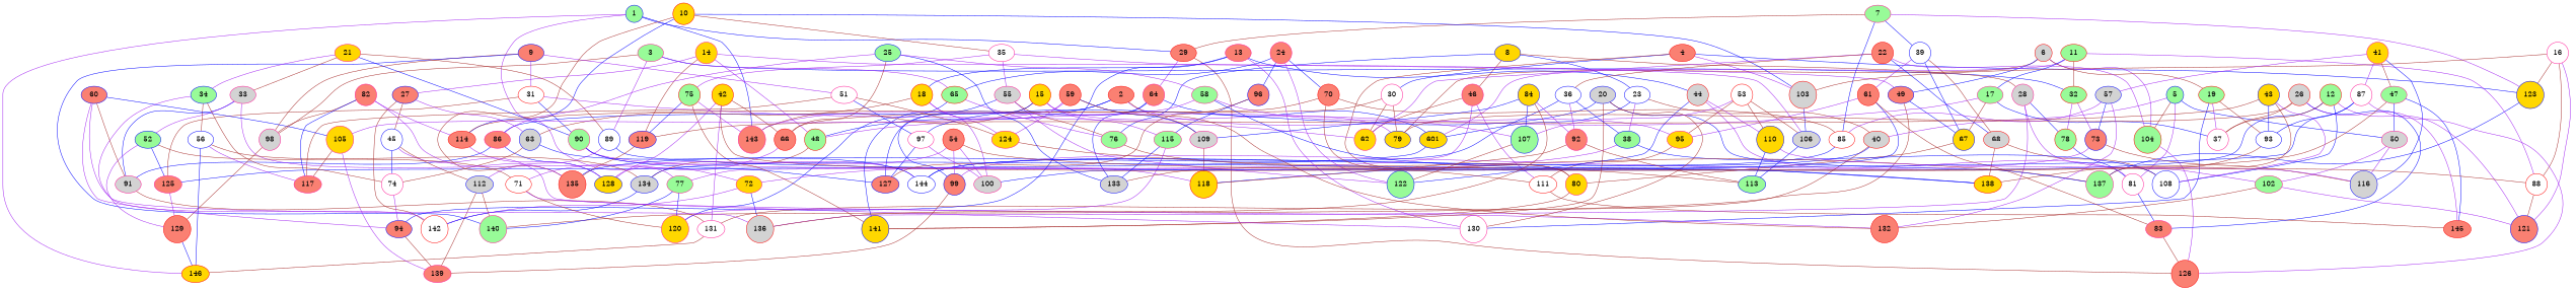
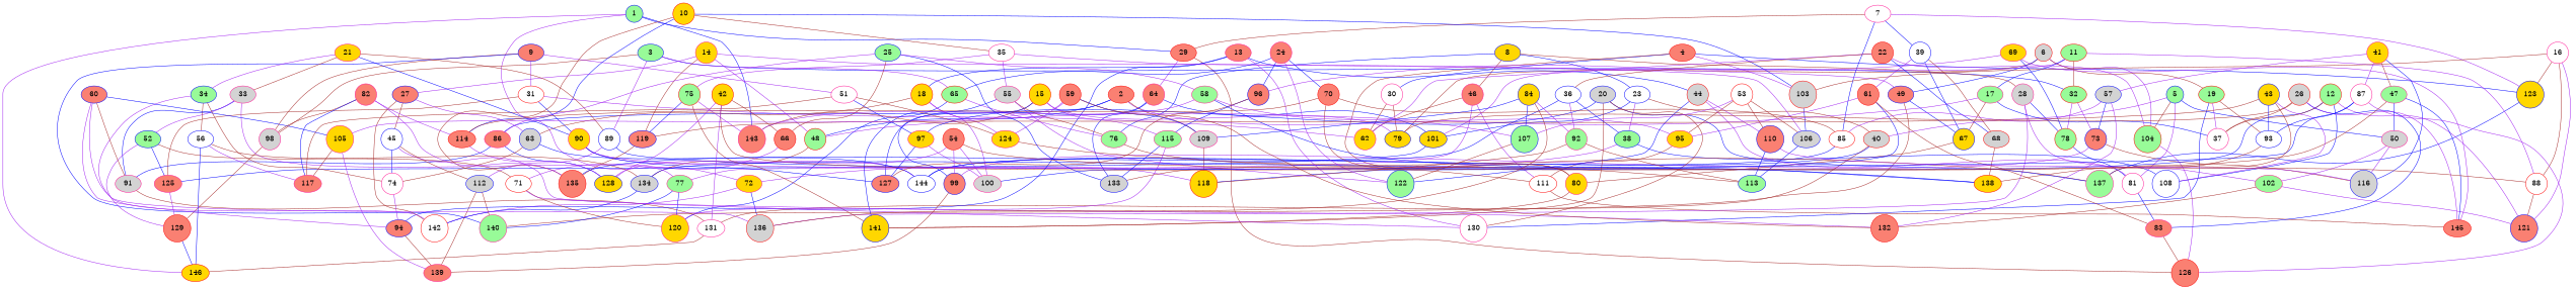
  graph {
    node [color=deeppink fillcolor=salmon shape=ellipse style=filled]
    edge [color=purple]
    1 [color=blue fillcolor=palegreen shape=circle]
    29 [color=red]
    72 [fillcolor=gold]
    143 [shape=circle]
    146 [color=red fillcolor=gold]
    64 [shape=circle]
    126 [color=red shape=circle]
    142 [color=red fillcolor=white shape=circle]
    136 [color=red fillcolor=lightgrey shape=circle]
    2 [color=red]
    48 [color=red fillcolor=palegreen shape=circle]
    86
    95 [fillcolor=gold]
    109 [fillcolor=lightgrey]
    134 [color=blue fillcolor=lightgrey]
    91 [fillcolor=lightgrey]
    128 [color=blue fillcolor=gold]
    111 [color=red fillcolor=white]
    118 [color=red fillcolor=gold shape=circle]
-   3 [fillcolor=palegreen]
+   3 [color=blue fillcolor=palegreen]
    32 [color=red fillcolor=palegreen]
    65 [color=red fillcolor=palegreen]
    89 [color=blue fillcolor=white shape=circle]
    98 [fillcolor=lightgrey shape=circle]
    78 [color=red fillcolor=palegreen shape=circle]
    73 [color=blue shape=circle]
    76 [fillcolor=palegreen]
    120 [fillcolor=gold shape=circle]
    112 [color=blue fillcolor=lightgrey]
    138 [color=red fillcolor=gold]
    129 [color=red shape=circle]
    4 [color=red]
    30 [fillcolor=white shape=circle]
    80 [fillcolor=gold shape=circle]
    103 [color=red fillcolor=lightgrey shape=circle]
    123 [color=blue fillcolor=gold shape=circle]
    79 [color=blue fillcolor=gold]
    62 [fillcolor=gold shape=circle]
    66 [color=red shape=circle]
    141 [color=blue fillcolor=gold shape=circle]
    106 [color=blue fillcolor=lightgrey]
    137 [fillcolor=palegreen shape=circle]
    5 [color=blue fillcolor=palegreen shape=circle]
    40 [color=red fillcolor=lightgrey]
    50 [fillcolor=lightgrey]
    81 [fillcolor=white shape=circle]
    104 [color=red fillcolor=palegreen shape=circle]
    131 [fillcolor=white]
    144 [color=blue fillcolor=white]
    102 [fillcolor=palegreen]
    116 [color=blue fillcolor=lightgrey shape=circle]
    83
    6 [color=red fillcolor=lightgrey shape=circle]
    19 [color=red fillcolor=palegreen]
    49 [color=blue]
    37 [fillcolor=white shape=circle]
    130 [fillcolor=white shape=circle]
    93 [color=blue fillcolor=white]
    140 [fillcolor=palegreen shape=circle]
    67 [color=blue fillcolor=gold shape=circle]
-   7 [fillcolor=palegreen]
+   7 [fillcolor=white]
    39 [color=blue fillcolor=white shape=circle]
    85 [color=red fillcolor=white]
    68 [color=red fillcolor=lightgrey]
    61 [color=red shape=circle]
    8 [color=blue fillcolor=gold]
    23 [color=blue fillcolor=white]
    28 [fillcolor=lightgrey shape=circle]
    46 [shape=circle]
-   101 [color=blue fillcolor=gold label=601]
+   101 [color=blue fillcolor=gold]
    38 [color=blue fillcolor=palegreen]
    77 [fillcolor=palegreen]
    113 [color=blue fillcolor=palegreen]
    9 [color=blue]
    31 [color=red fillcolor=white]
    51 [fillcolor=white]
-   90 [fillcolor=palegreen shape=circle]
+   90 [fillcolor=gold shape=circle]
    125
    124 [fillcolor=gold]
-   97 [fillcolor=white]
+   97 [fillcolor=gold]
    117
    10 [color=red fillcolor=gold shape=circle]
    35 [fillcolor=white]
    114 [color=red]
    135 [color=red shape=circle]
    55 [fillcolor=lightgrey]
    75 [color=red fillcolor=palegreen shape=circle]
    11 [color=red fillcolor=palegreen]
    17 [fillcolor=palegreen]
    88 [color=red fillcolor=white shape=circle]
    121 [color=blue shape=circle]
    12 [color=red fillcolor=palegreen shape=circle]
    108 [color=blue fillcolor=white shape=circle]
    18 [color=red fillcolor=gold shape=circle]
    13
    44 [color=red fillcolor=lightgrey shape=circle]
    94 [color=blue]
    63 [color=blue fillcolor=lightgrey shape=circle]
    100 [fillcolor=lightgrey]
    122 [color=blue fillcolor=palegreen shape=circle]
-   110 [color=blue fillcolor=gold shape=circle]
+   110 [color=blue shape=circle]
    139
    14 [fillcolor=gold shape=circle]
    27 [color=blue]
    119 [color=blue]
    45 [color=blue fillcolor=white shape=circle]
    15 [color=red fillcolor=gold shape=circle]
    99 [color=blue shape=circle]
    115 [fillcolor=palegreen]
    133 [color=blue fillcolor=lightgrey]
    16 [fillcolor=white shape=circle]
    74 [fillcolor=white shape=circle]
    20 [color=blue fillcolor=lightgrey]
    127 [color=blue]
    21 [fillcolor=gold]
    33 [fillcolor=lightgrey]
    34 [color=blue fillcolor=palegreen]
    52 [color=blue fillcolor=palegreen]
    56 [color=blue fillcolor=white]
+   69 [fillcolor=gold]
    96 [color=blue shape=circle]
    145 [color=red]
    22 [color=red shape=circle]
    36 [color=blue fillcolor=white]
-   92 [shape=circle]
+   92 [fillcolor=palegreen shape=circle]
    24 [shape=circle]
    70 [color=red shape=circle]
    25 [color=blue fillcolor=palegreen]
    58 [fillcolor=palegreen]
    107 [color=blue fillcolor=palegreen shape=circle]
    71 [color=red fillcolor=white]
    26 [color=red fillcolor=lightgrey shape=circle]
    132 [color=red shape=circle]
    41 [fillcolor=gold shape=circle]
    47 [fillcolor=palegreen]
    57 [color=blue fillcolor=lightgrey]
    87 [fillcolor=white shape=circle]
    42 [color=red fillcolor=gold shape=circle]
    43 [color=blue fillcolor=gold shape=circle]
    53 [color=red fillcolor=white shape=circle]
    54 [color=red shape=circle]
    59 [color=red shape=circle]
    105 [fillcolor=gold shape=circle]
    60 [color=blue]
    82 [shape=circle]
    84 [color=blue fillcolor=gold shape=circle]
    1 -- 29 [color=blue]
    1 -- 72
    1 -- 143 [color=blue]
    1 -- 146
    29 -- 64
    29 -- 126 [color=brown]
    72 -- 142
    72 -- 136 [color=blue]
    64 -- 101 [color=blue]
    64 -- 133 [color=blue]
    64 -- 127 [color=blue]
    2 -- 48 [color=blue]
    2 -- 86 [color=blue]
    2 -- 95
    2 -- 109 [color=brown]
    48 -- 134 [color=brown]
    86 -- 91 [color=blue]
    86 -- 128 [color=blue]
    95 -- 111 [color=brown]
    109 -- 118 [color=brown]
    134 -- 142 [color=blue]
    91 -- 131 [color=brown]
    111 -- 145 [color=brown]
    3 -- 32 [color=blue]
    3 -- 65
    3 -- 89
    3 -- 98 [color=brown]
    32 -- 78
    32 -- 73
    65 -- 76
    65 -- 120 [color=blue]
    89 -- 112
    89 -- 138 [color=blue]
    98 -- 129 [color=brown]
    78 -- 81 [color=blue]
    73 -- 116 [color=brown]
    73 -- 99
    76 -- 113 [color=brown]
    112 -- 140 [color=brown]
    112 -- 139 [color=brown]
    129 -- 146 [color=blue]
    4 -- 30 [color=blue]
    4 -- 80 [color=brown]
    4 -- 103
    4 -- 123 [color=blue]
    30 -- 79 [color=brown]
    30 -- 62 [color=brown]
-   30 -- 66 [color=brown]
    80 -- 141 [color=brown]
    103 -- 106 [color=blue]
    123 -- 137 [color=blue]
    66 -- 71
    106 -- 113 [color=blue]
    5 -- 40
    5 -- 50 [color=blue]
    5 -- 81
    5 -- 104 [color=brown]
    40 -- 131 [color=brown]
    40 -- 144 [color=blue]
    50 -- 102
    50 -- 116
    81 -- 83 [color=blue]
    104 -- 126
    131 -- 146 [color=brown]
    102 -- 121
    102 -- 132 [color=brown]
    83 -- 126 [color=brown]
    6 -- 79 [color=brown]
    6 -- 104
    6 -- 19 [color=brown]
    6 -- 49 [color=blue]
    19 -- 37
    19 -- 130 [color=blue]
    19 -- 93 [color=brown]
    49 -- 140 [color=brown]
    49 -- 67 [color=blue]
    93 -- 138 [color=brown]
    67 -- 80 [color=brown]
    7 -- 29 [color=brown]
    7 -- 123
    7 -- 39 [color=blue]
    7 -- 85 [color=blue]
    39 -- 67 [color=blue]
    39 -- 68 [color=brown]
    39 -- 61
    85 -- 144 [color=blue]
    68 -- 138 [color=brown]
-   68 -- 108 [color=brown]
    61 -- 95
    61 -- 118 [color=blue]
    61 -- 83 [color=brown]
    8 -- 76 [color=blue]
    8 -- 23 [color=blue]
    8 -- 28 [color=brown]
    8 -- 46 [color=brown]
    23 -- 40 [color=brown]
    23 -- 101 [color=blue]
    23 -- 38
    28 -- 136
    28 -- 78 [color=blue]
    28 -- 102
    46 -- 111
    46 -- 62 [color=brown]
    46 -- 77
    101 -- 125 [color=blue]
    38 -- 72
    38 -- 108 [color=blue]
    77 -- 120 [color=blue]
    77 -- 140 [color=blue]
    9 -- 98 [color=brown]
    9 -- 140 [color=blue]
    9 -- 31
    9 -- 51
    31 -- 62
    31 -- 90 [color=blue]
    31 -- 125 [color=brown]
    51 -- 124 [color=brown]
    51 -- 97 [color=blue]
    51 -- 117 [color=brown]
    90 -- 118
    90 -- 144
    90 -- 127 [color=blue]
    125 -- 129
    124 -- 137 [color=brown]
    97 -- 100
    97 -- 127 [color=blue]
    10 -- 103 [color=blue]
    10 -- 35 [color=brown]
    10 -- 114 [color=blue]
    10 -- 135 [color=brown]
    35 -- 49
    35 -- 55
    35 -- 75
    114 -- 128
    55 -- 76 [color=brown]
    55 -- 141 [color=blue]
    55 -- 122
    75 -- 143
    75 -- 141 [color=brown]
    75 -- 119 [color=blue]
    11 -- 32 [color=brown]
    11 -- 101
    11 -- 17 [color=blue]
    11 -- 88
    17 -- 48
    17 -- 37 [color=blue]
    17 -- 67 [color=brown]
    88 -- 121 [color=brown]
    12 -- 134 [color=blue]
    12 -- 37 [color=brown]
    12 -- 121
    12 -- 108 [color=blue]
    18 -- 124
    18 -- 63 [color=brown]
    18 -- 100
    13 -- 130
    13 -- 18 [color=blue]
    13 -- 44 [color=blue]
    13 -- 94 [color=blue]
    44 -- 81
    44 -- 122 [color=blue]
    44 -- 110
    94 -- 139 [color=brown]
    63 -- 144 [color=blue]
    63 -- 74 [color=brown]
    110 -- 116
    110 -- 113 [color=blue]
    14 -- 48
    14 -- 106
    14 -- 27
    14 -- 119 [color=brown]
    27 -- 142 [color=brown]
    27 -- 63
    27 -- 45 [color=brown]
    119 -- 135 [color=brown]
    45 -- 112 [color=brown]
    45 -- 74 [color=blue]
    45 -- 132
    15 -- 143 [color=brown]
    15 -- 79
    15 -- 99 [color=blue]
    15 -- 115
    99 -- 139 [color=brown]
    115 -- 120
    115 -- 133 [color=blue]
    16 -- 103 [color=brown]
    16 -- 123 [color=brown]
    16 -- 88 [color=brown]
    16 -- 121
    74 -- 94
    20 -- 141 [color=brown]
    20 -- 137 [color=blue]
    20 -- 130 [color=brown]
    20 -- 97 [color=blue]
    21 -- 89 [color=brown]
    21 -- 90 [color=blue]
    21 -- 33 [color=brown]
    21 -- 34
    33 -- 91 [color=blue]
    33 -- 77
    33 -- 52
    34 -- 142
    34 -- 74 [color=brown]
    34 -- 56 [color=brown]
    52 -- 129
    52 -- 125 [color=blue]
    52 -- 71 [color=brown]
    56 -- 146 [color=blue]
    56 -- 134 [color=brown]
    56 -- 117
+   69 -- 78 [color=blue]
+   69 -- 96
+   69 -- 145
    96 -- 115 [color=blue]
    96 -- 127 [color=brown]
    22 -- 62
    22 -- 104
    22 -- 68 [color=blue]
    22 -- 36 [color=brown]
    36 -- 38 [color=blue]
    36 -- 135 [color=blue]
    36 -- 92
    92 -- 118 [color=brown]
    92 -- 113 [color=brown]
    24 -- 65 [color=blue]
    24 -- 122
    24 -- 96 [color=blue]
    24 -- 70 [color=blue]
    70 -- 80 [color=brown]
    70 -- 85 [color=brown]
    70 -- 114 [color=brown]
    25 -- 86
    25 -- 66 [color=brown]
    25 -- 133 [color=blue]
    25 -- 58
    58 -- 143
    58 -- 138 [color=blue]
    58 -- 107
    107 -- 122 [color=brown]
    71 -- 120 [color=brown]
    71 -- 130
    26 -- 79 [color=brown]
    26 -- 83 [color=blue]
    26 -- 37 [color=brown]
    26 -- 145
    41 -- 116 [color=blue]
    41 -- 47 [color=brown]
    41 -- 57
    41 -- 87
    47 -- 50 [color=blue]
    47 -- 133 [color=brown]
    47 -- 145 [color=blue]
    57 -- 73 [color=blue]
    57 -- 85
    57 -- 132
    87 -- 126
    87 -- 93 [color=blue]
    87 -- 100 [color=blue]
    42 -- 128
    42 -- 111 [color=brown]
    42 -- 66 [color=brown]
    42 -- 131
    43 -- 137 [color=brown]
    43 -- 93 [color=blue]
    43 -- 108
    43 -- 119 [color=brown]
    53 -- 95 [color=brown]
    53 -- 106 [color=brown]
    53 -- 110 [color=brown]
    53 -- 107
    54 -- 128
    54 -- 88 [color=brown]
    54 -- 100
    54 -- 99
    59 -- 109 [color=blue]
    59 -- 124
    59 -- 132 [color=brown]
    59 -- 105
    105 -- 117 [color=brown]
    105 -- 139
    60 -- 136
    60 -- 91 [color=brown]
    60 -- 94
    60 -- 105 [color=blue]
    82 -- 98 [color=brown]
    82 -- 117 [color=blue]
    82 -- 114
    82 -- 135
    84 -- 136 [color=brown]
    84 -- 109 [color=blue]
    84 -- 92
    84 -- 107 [color=blue]
  }
